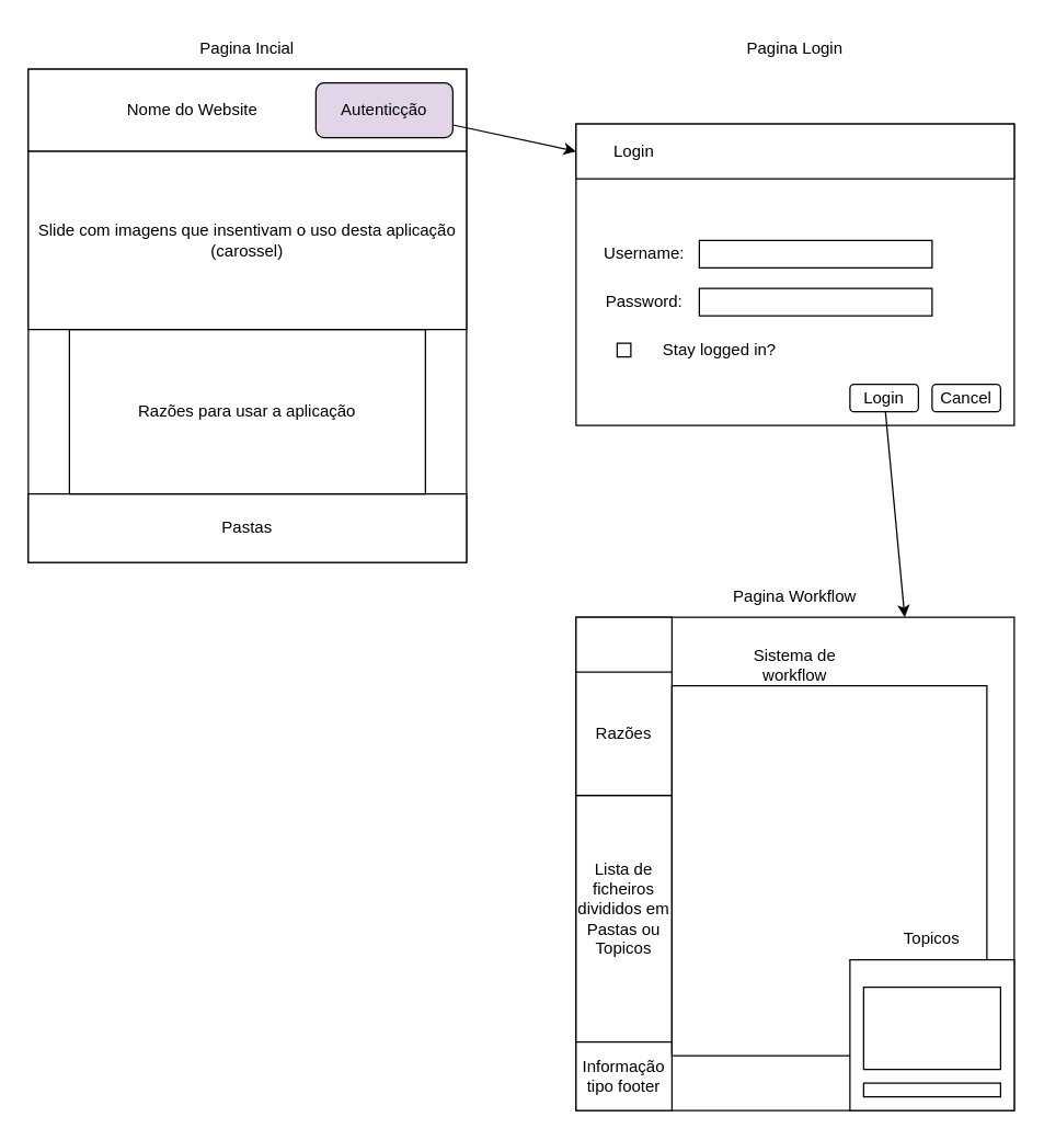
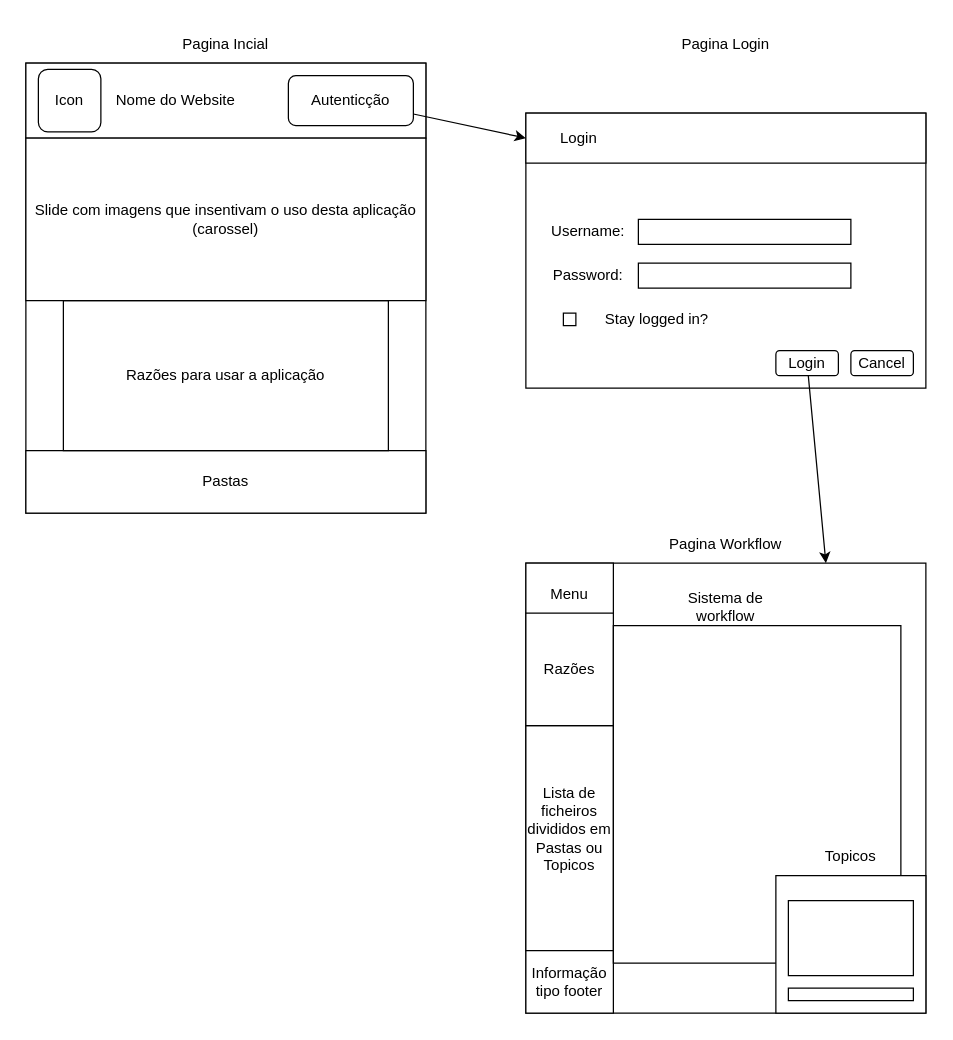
  <mxCell id="0" />
  <mxCell id="1" parent="0" />
  <mxCell id="2" value="" style="rounded=0;whiteSpace=wrap;html=1;" vertex="1" parent="1"><mxGeometry x="20" y="50" width="320" height="360" as="geometry" /></mxCell>
  <mxCell id="3" value="Pagina Incial" style="text;html=1;align=center;verticalAlign=middle;whiteSpace=wrap;rounded=0;" vertex="1" parent="1"><mxGeometry x="130" y="20" width="100" height="30" as="geometry" /></mxCell>
  <mxCell id="4" value="Pastas" style="rounded=0;whiteSpace=wrap;html=1;" vertex="1" parent="1"><mxGeometry x="20" y="360" width="320" height="50" as="geometry" /></mxCell>
  <mxCell id="5" value="" style="rounded=0;whiteSpace=wrap;html=1;" vertex="1" parent="1"><mxGeometry x="20" y="50" width="320" height="60" as="geometry" /></mxCell>
  <mxCell id="6" value="Nome do Website" style="text;html=1;align=center;verticalAlign=middle;whiteSpace=wrap;rounded=0;" vertex="1" parent="1"><mxGeometry x="90" y="65" width="100" height="30" as="geometry" /></mxCell>
- <mxCell id="7" value="Autenticção" style="rounded=1;whiteSpace=wrap;html=1;fillColor=#e1d5e7;" vertex="1" parent="1"><mxGeometry x="230" y="60" width="100" height="40" as="geometry" /></mxCell>
+ <mxCell id="7" value="Autenticção" style="rounded=1;whiteSpace=wrap;html=1;" vertex="1" parent="1"><mxGeometry x="230" y="60" width="100" height="40" as="geometry" /></mxCell>
  <mxCell id="8" value="Razões para usar a aplicação" style="rounded=0;whiteSpace=wrap;html=1;" vertex="1" parent="1"><mxGeometry x="50" y="240" width="260" height="120" as="geometry" /></mxCell>
  <mxCell id="9" value="" style="rounded=0;whiteSpace=wrap;html=1;" vertex="1" parent="1"><mxGeometry x="420" y="450" width="320" height="360" as="geometry" /></mxCell>
  <mxCell id="10" value="" style="rounded=0;whiteSpace=wrap;html=1;" vertex="1" parent="1"><mxGeometry x="420" y="450" width="70" height="360" as="geometry" /></mxCell>
  <mxCell id="11" value="Pagina Workflow" style="text;html=1;align=center;verticalAlign=middle;whiteSpace=wrap;rounded=0;" vertex="1" parent="1"><mxGeometry x="530" y="420" width="100" height="30" as="geometry" /></mxCell>
  <mxCell id="12" value="" style="rounded=0;whiteSpace=wrap;html=1;" vertex="1" parent="1"><mxGeometry x="420" y="580" width="70" height="180" as="geometry" /></mxCell>
+ <mxCell id="13" value="Menu" style="text;html=1;align=center;verticalAlign=middle;whiteSpace=wrap;rounded=0;" vertex="1" parent="1"><mxGeometry x="425" y="460" width="60" height="30" as="geometry" /></mxCell>
  <mxCell id="14" value="Lista de ficheiros divididos em Pastas ou Topicos&lt;div&gt;&lt;br&gt;&lt;/div&gt;" style="text;html=1;align=center;verticalAlign=middle;whiteSpace=wrap;rounded=0;" vertex="1" parent="1"><mxGeometry x="420" y="595" width="70" height="150" as="geometry" /></mxCell>
  <mxCell id="15" value="Razões" style="rounded=0;whiteSpace=wrap;html=1;" vertex="1" parent="1"><mxGeometry x="420" y="490" width="70" height="90" as="geometry" /></mxCell>
  <mxCell id="16" value="Informação tipo footer" style="text;html=1;align=center;verticalAlign=middle;whiteSpace=wrap;rounded=0;" vertex="1" parent="1"><mxGeometry x="420" y="760" width="70" height="50" as="geometry" /></mxCell>
  <mxCell id="17" value="" style="rounded=0;whiteSpace=wrap;html=1;" vertex="1" parent="1"><mxGeometry x="490" y="500" width="230" height="270" as="geometry" /></mxCell>
  <mxCell id="18" value="Sistema de workflow" style="text;html=1;align=center;verticalAlign=middle;whiteSpace=wrap;rounded=0;" vertex="1" parent="1"><mxGeometry x="530" y="470" width="100" height="30" as="geometry" /></mxCell>
  <mxCell id="19" value="" style="rounded=0;whiteSpace=wrap;html=1;" vertex="1" parent="1"><mxGeometry x="620" y="700" width="120" height="110" as="geometry" /></mxCell>
  <mxCell id="20" value="Topicos" style="text;html=1;align=center;verticalAlign=middle;whiteSpace=wrap;rounded=0;" vertex="1" parent="1"><mxGeometry x="650" y="670" width="60" height="30" as="geometry" /></mxCell>
  <mxCell id="21" value="" style="rounded=0;whiteSpace=wrap;html=1;" vertex="1" parent="1"><mxGeometry x="630" y="720" width="100" height="60" as="geometry" /></mxCell>
  <mxCell id="22" value="" style="rounded=0;whiteSpace=wrap;html=1;" vertex="1" parent="1"><mxGeometry x="630" y="790" width="100" height="10" as="geometry" /></mxCell>
  <mxCell id="23" value="" style="rounded=0;whiteSpace=wrap;html=1;" vertex="1" parent="1"><mxGeometry x="420" y="90" width="320" height="220" as="geometry" /></mxCell>
  <mxCell id="24" value="Pagina Login" style="text;html=1;align=center;verticalAlign=middle;whiteSpace=wrap;rounded=0;" vertex="1" parent="1"><mxGeometry x="530" y="20" width="100" height="30" as="geometry" /></mxCell>
  <mxCell id="25" value="" style="rounded=0;whiteSpace=wrap;html=1;" vertex="1" parent="1"><mxGeometry x="420" y="90" width="320" height="40" as="geometry" /></mxCell>
  <mxCell id="26" value="Login" style="text;html=1;align=center;verticalAlign=middle;whiteSpace=wrap;rounded=0;" vertex="1" parent="1"><mxGeometry x="425" y="95" width="75" height="30" as="geometry" /></mxCell>
  <mxCell id="27" value="Username:" style="text;html=1;align=center;verticalAlign=middle;whiteSpace=wrap;rounded=0;" vertex="1" parent="1"><mxGeometry x="440" y="170" width="60" height="30" as="geometry" /></mxCell>
  <mxCell id="28" value="" style="rounded=0;whiteSpace=wrap;html=1;" vertex="1" parent="1"><mxGeometry x="510" y="175" width="170" height="20" as="geometry" /></mxCell>
  <mxCell id="29" value="" style="rounded=0;whiteSpace=wrap;html=1;" vertex="1" parent="1"><mxGeometry x="510" y="210" width="170" height="20" as="geometry" /></mxCell>
  <mxCell id="30" value="Password:" style="text;html=1;align=center;verticalAlign=middle;whiteSpace=wrap;rounded=0;" vertex="1" parent="1"><mxGeometry x="440" y="205" width="60" height="30" as="geometry" /></mxCell>
  <mxCell id="31" value="Cancel" style="rounded=1;whiteSpace=wrap;html=1;" vertex="1" parent="1"><mxGeometry x="680" y="280" width="50" height="20" as="geometry" /></mxCell>
  <mxCell id="32" value="Login" style="rounded=1;whiteSpace=wrap;html=1;" vertex="1" parent="1"><mxGeometry x="620" y="280" width="50" height="20" as="geometry" /></mxCell>
  <mxCell id="33" value="" style="rounded=0;whiteSpace=wrap;html=1;" vertex="1" parent="1"><mxGeometry x="450" y="250" width="10" height="10" as="geometry" /></mxCell>
  <mxCell id="34" value="Stay logged in?" style="text;html=1;align=center;verticalAlign=middle;whiteSpace=wrap;rounded=0;" vertex="1" parent="1"><mxGeometry x="470" y="240" width="110" height="30" as="geometry" /></mxCell>
  <mxCell id="35" value="" style="endArrow=classic;html=1;rounded=0;entryX=0;entryY=0.5;entryDx=0;entryDy=0;" edge="1" parent="1" source="7" target="25"><mxGeometry width="50" height="50" relative="1" as="geometry"><mxPoint x="380" y="400" as="sourcePoint" /><mxPoint x="430" y="350" as="targetPoint" /></mxGeometry></mxCell>
  <mxCell id="36" value="" style="endArrow=classic;html=1;rounded=0;entryX=0.75;entryY=0;entryDx=0;entryDy=0;" edge="1" parent="1" source="32" target="9"><mxGeometry width="50" height="50" relative="1" as="geometry"><mxPoint x="380" y="400" as="sourcePoint" /><mxPoint x="430" y="350" as="targetPoint" /></mxGeometry></mxCell>
  <mxCell id="37" value="Slide com imagens que insentivam o uso d&lt;span style=&quot;background-color: initial;&quot;&gt;esta aplicação&lt;/span&gt;&lt;div&gt;&lt;span style=&quot;background-color: initial;&quot;&gt;(carossel)&lt;/span&gt;&lt;/div&gt;" style="rounded=0;whiteSpace=wrap;html=1;" vertex="1" parent="1"><mxGeometry x="20" y="110" width="320" height="130" as="geometry" /></mxCell>
+ <mxCell id="38" value="Icon" style="rounded=1;whiteSpace=wrap;html=1;" vertex="1" parent="1"><mxGeometry x="30" y="55" width="50" height="50" as="geometry" /></mxCell>
